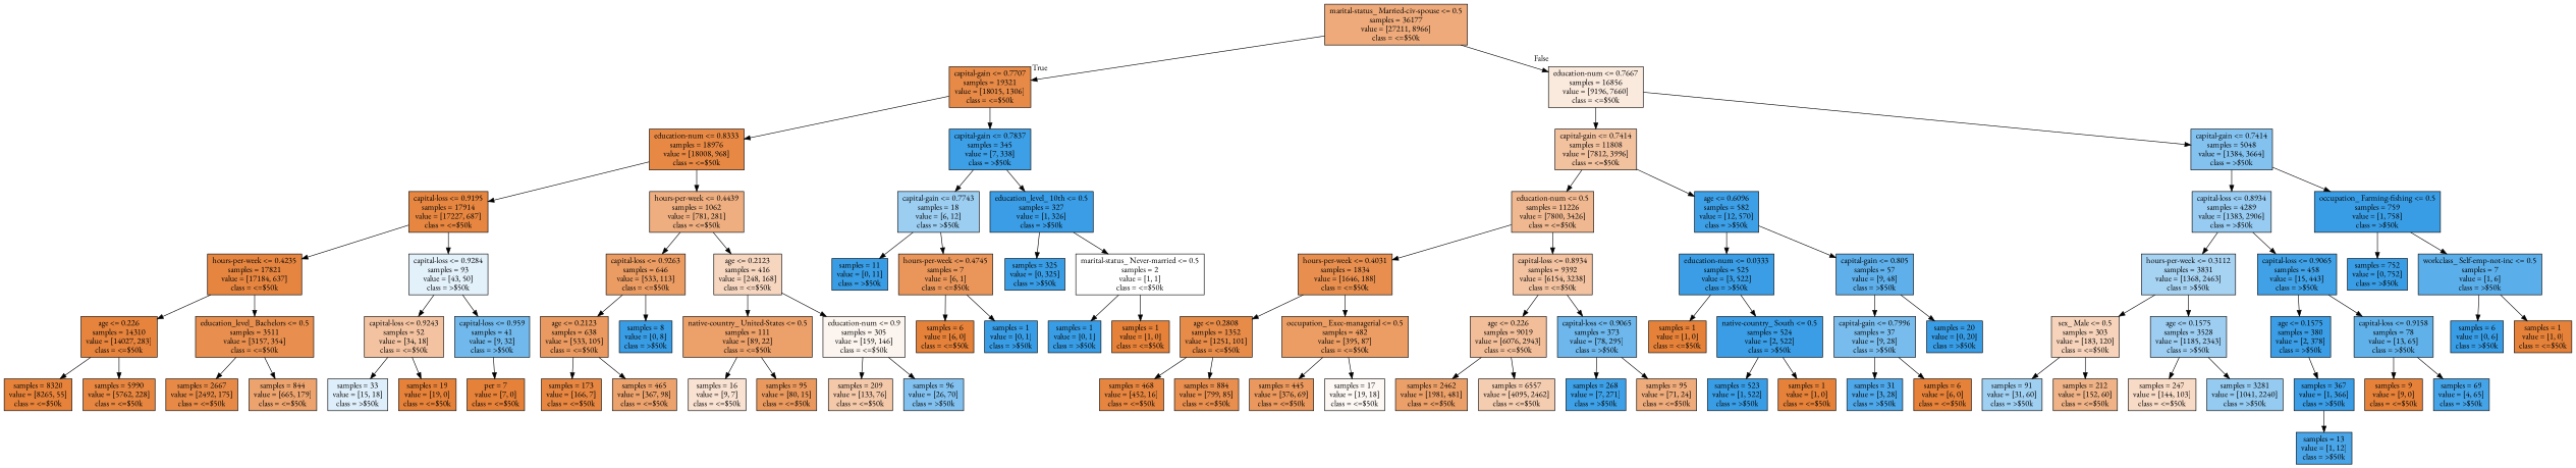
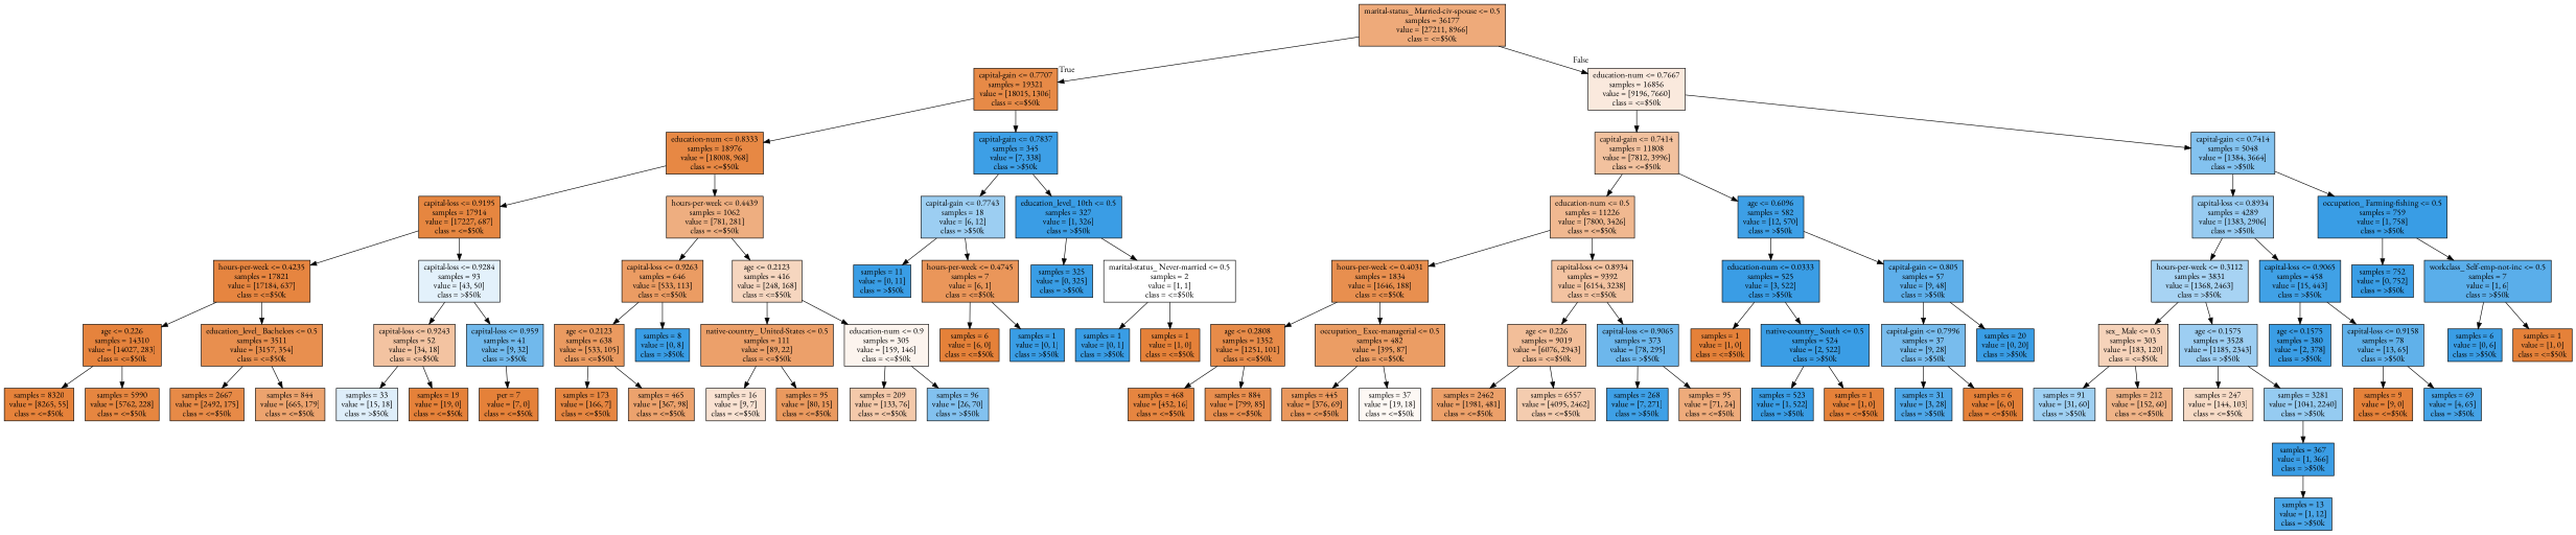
  digraph {
    fontname="EB Garamond"
    node [color=black fillcolor="#399de5ff" fontname="EB Garamond" shape=box style=filled]
    edge [fontname="EB Garamond"]
    n1 [fillcolor="#e58139ab" label="marital-status_ Married-civ-spouse <= 0.5\nsamples = 36177\nvalue = [27211, 8966]\nclass = <=$50k"]
    n2 [fillcolor="#e58139ed" label="capital-gain <= 0.7707\nsamples = 19321\nvalue = [18015, 1306]\nclass = <=$50k"]
    n3 [fillcolor="#e581392b" label="education-num <= 0.7667\nsamples = 16856\nvalue = [9196, 7660]\nclass = <=$50k"]
    n4 [fillcolor="#e58139f1" label="education-num <= 0.8333\nsamples = 18976\nvalue = [18008, 968]\nclass = <=$50k"]
    n5 [fillcolor="#399de5fa" label="capital-gain <= 0.7837\nsamples = 345\nvalue = [7, 338]\nclass = >$50k"]
    n6 [fillcolor="#e581397d" label="capital-gain <= 0.7414\nsamples = 11808\nvalue = [7812, 3996]\nclass = <=$50k"]
    n7 [fillcolor="#399de59f" label="capital-gain <= 0.7414\nsamples = 5048\nvalue = [1384, 3664]\nclass = >$50k"]
    n8 [fillcolor="#e58139f5" label="capital-loss <= 0.9195\nsamples = 17914\nvalue = [17227, 687]\nclass = <=$50k"]
    n9 [fillcolor="#e58139a3" label="hours-per-week <= 0.4439\nsamples = 1062\nvalue = [781, 281]\nclass = <=$50k"]
    n10 [fillcolor="#399de57f" label="capital-gain <= 0.7743\nsamples = 18\nvalue = [6, 12]\nclass = >$50k"]
    n11 [fillcolor="#399de5fe" label="education_level_ 10th <= 0.5\nsamples = 327\nvalue = [1, 326]\nclass = >$50k"]
    n12 [fillcolor="#e58139f6" label="hours-per-week <= 0.4235\nsamples = 17821\nvalue = [17184, 637]\nclass = <=$50k"]
    n13 [fillcolor="#399de524" label="capital-loss <= 0.9284\nsamples = 93\nvalue = [43, 50]\nclass = >$50k"]
    n14 [fillcolor="#e58139c9" label="capital-loss <= 0.9263\nsamples = 646\nvalue = [533, 113]\nclass = <=$50k"]
    n15 [fillcolor="#e5813952" label="age <= 0.2123\nsamples = 416\nvalue = [248, 168]\nclass = <=$50k"]
    n16 [fillcolor="#e58139fa" label="age <= 0.226\nsamples = 14310\nvalue = [14027, 283]\nclass = <=$50k"]
    n17 [fillcolor="#e58139e2" label="education_level_ Bachelors <= 0.5\nsamples = 3511\nvalue = [3157, 354]\nclass = <=$50k"]
    n18 [fillcolor="#e5813978" label="capital-loss <= 0.9243\nsamples = 52\nvalue = [34, 18]\nclass = <=$50k"]
    n19 [fillcolor="#399de5b7" label="capital-loss <= 0.959\nsamples = 41\nvalue = [9, 32]\nclass = >$50k"]
    n20 [fillcolor="#e58139fd" label="samples = 8320\nvalue = [8265, 55]\nclass = <=$50k"]
    n21 [fillcolor="#e58139f5" label="samples = 5990\nvalue = [5762, 228]\nclass = <=$50k"]
    n22 [fillcolor="#e58139ed" label="samples = 2667\nvalue = [2492, 175]\nclass = <=$50k"]
    n23 [fillcolor="#e58139ba" label="samples = 844\nvalue = [665, 179]\nclass = <=$50k"]
    n24 [fillcolor="#399de52a" label="samples = 33\nvalue = [15, 18]\nclass = >$50k"]
    n25 [fillcolor="#e58139ff" label="samples = 19\nvalue = [19, 0]\nclass = <=$50k"]
    n26 [fillcolor="#e58139ff" label="per = 7\nvalue = [7, 0]\nclass = <=$50k"]
    n27 [fillcolor="#e58139cd" label="age <= 0.2123\nsamples = 638\nvalue = [533, 105]\nclass = <=$50k"]
    n28 [label="samples = 8\nvalue = [0, 8]\nclass = >$50k"]
    n29 [fillcolor="#e58139c0" label="native-country_ United-States <= 0.5\nsamples = 111\nvalue = [89, 22]\nclass = <=$50k"]
    n30 [fillcolor="#e5813915" label="education-num <= 0.9\nsamples = 305\nvalue = [159, 146]\nclass = <=$50k"]
    n31 [fillcolor="#e58139f4" label="samples = 173\nvalue = [166, 7]\nclass = <=$50k"]
    n32 [fillcolor="#e58139bb" label="samples = 465\nvalue = [367, 98]\nclass = <=$50k"]
    n33 [fillcolor="#e5813939" label="samples = 16\nvalue = [9, 7]\nclass = <=$50k"]
    n34 [fillcolor="#e58139cf" label="samples = 95\nvalue = [80, 15]\nclass = <=$50k"]
    n35 [fillcolor="#e581396d" label="samples = 209\nvalue = [133, 76]\nclass = <=$50k"]
    n36 [fillcolor="#399de5a0" label="samples = 96\nvalue = [26, 70]\nclass = >$50k"]
    n37 [label="samples = 11\nvalue = [0, 11]\nclass = >$50k"]
    n38 [fillcolor="#e58139d4" label="hours-per-week <= 0.4745\nsamples = 7\nvalue = [6, 1]\nclass = <=$50k"]
    n39 [label="samples = 325\nvalue = [0, 325]\nclass = >$50k"]
    n40 [fillcolor="#e5813900" label="marital-status_ Never-married <= 0.5\nsamples = 2\nvalue = [1, 1]\nclass = <=$50k"]
    n41 [fillcolor="#e58139ff" label="samples = 6\nvalue = [6, 0]\nclass = <=$50k"]
    n42 [label="samples = 1\nvalue = [0, 1]\nclass = >$50k"]
    n43 [label="samples = 1\nvalue = [0, 1]\nclass = >$50k"]
    n44 [fillcolor="#e58139ff" label="samples = 1\nvalue = [1, 0]\nclass = <=$50k"]
    n45 [fillcolor="#e581398f" label="education-num <= 0.5\nsamples = 11226\nvalue = [7800, 3426]\nclass = <=$50k"]
    n46 [fillcolor="#399de5fa" label="age <= 0.6096\nsamples = 582\nvalue = [12, 570]\nclass = >$50k"]
    n47 [fillcolor="#399de586" label="capital-loss <= 0.8934\nsamples = 4289\nvalue = [1383, 2906]\nclass = >$50k"]
    n48 [label="occupation_ Farming-fishing <= 0.5\nsamples = 759\nvalue = [1, 758]\nclass = >$50k"]
    n49 [fillcolor="#e58139e2" label="hours-per-week <= 0.4031\nsamples = 1834\nvalue = [1646, 188]\nclass = <=$50k"]
    n50 [fillcolor="#e5813979" label="capital-loss <= 0.8934\nsamples = 9392\nvalue = [6154, 3238]\nclass = <=$50k"]
    n51 [fillcolor="#399de5fe" label="education-num <= 0.0333\nsamples = 525\nvalue = [3, 522]\nclass = >$50k"]
    n52 [fillcolor="#399de5cf" label="capital-gain <= 0.805\nsamples = 57\nvalue = [9, 48]\nclass = >$50k"]
    n53 [fillcolor="#e58139ea" label="age <= 0.2808\nsamples = 1352\nvalue = [1251, 101]\nclass = <=$50k"]
    n54 [fillcolor="#e58139c7" label="occupation_ Exec-managerial <= 0.5\nsamples = 482\nvalue = [395, 87]\nclass = <=$50k"]
    n55 [fillcolor="#e5813983" label="age <= 0.226\nsamples = 9019\nvalue = [6076, 2943]\nclass = <=$50k"]
    n56 [fillcolor="#399de5bc" label="capital-loss <= 0.9065\nsamples = 373\nvalue = [78, 295]\nclass = >$50k"]
    n57 [fillcolor="#e58139f6" label="samples = 468\nvalue = [452, 16]\nclass = <=$50k"]
    n58 [fillcolor="#e58139e4" label="samples = 884\nvalue = [799, 85]\nclass = <=$50k"]
    n59 [fillcolor="#e58139d0" label="samples = 445\nvalue = [376, 69]\nclass = <=$50k"]
-   n60 [fillcolor="#e581390d" label="samples = 17\nvalue = [19, 18]\nclass = <=$50k"]
+   n60 [fillcolor="#e581390d" label="samples = 37\nvalue = [19, 18]\nclass = <=$50k"]
    n61 [fillcolor="#e58139c1" label="samples = 2462\nvalue = [1981, 481]\nclass = <=$50k"]
    n62 [fillcolor="#e5813966" label="samples = 6557\nvalue = [4095, 2462]\nclass = <=$50k"]
    n63 [fillcolor="#399de5f8" label="samples = 268\nvalue = [7, 271]\nclass = >$50k"]
    n64 [fillcolor="#e58139a9" label="samples = 95\nvalue = [71, 24]\nclass = <=$50k"]
    n65 [fillcolor="#e58139ff" label="samples = 1\nvalue = [1, 0]\nclass = <=$50k"]
    n66 [fillcolor="#399de5fe" label="native-country_ South <= 0.5\nsamples = 524\nvalue = [2, 522]\nclass = >$50k"]
    n67 [fillcolor="#399de5ad" label="capital-gain <= 0.7996\nsamples = 37\nvalue = [9, 28]\nclass = >$50k"]
    n68 [label="samples = 20\nvalue = [0, 20]\nclass = >$50k"]
    n69 [label="samples = 523\nvalue = [1, 522]\nclass = >$50k"]
    n70 [fillcolor="#e58139ff" label="samples = 1\nvalue = [1, 0]\nclass = <=$50k"]
    n71 [fillcolor="#399de5e4" label="samples = 31\nvalue = [3, 28]\nclass = >$50k"]
    n72 [fillcolor="#e58139ff" label="samples = 6\nvalue = [6, 0]\nclass = <=$50k"]
    n73 [fillcolor="#399de571" label="hours-per-week <= 0.3112\nsamples = 3831\nvalue = [1368, 2463]\nclass = >$50k"]
    n74 [fillcolor="#399de5f6" label="capital-loss <= 0.9065\nsamples = 458\nvalue = [15, 443]\nclass = >$50k"]
    n75 [label="samples = 752\nvalue = [0, 752]\nclass = >$50k"]
    n76 [fillcolor="#399de5d4" label="workclass_ Self-emp-not-inc <= 0.5\nsamples = 7\nvalue = [1, 6]\nclass = >$50k"]
    n77 [fillcolor="#e5813958" label="sex_ Male <= 0.5\nsamples = 303\nvalue = [183, 120]\nclass = <=$50k"]
    n78 [fillcolor="#399de57e" label="age <= 0.1575\nsamples = 3528\nvalue = [1185, 2343]\nclass = >$50k"]
    n79 [fillcolor="#399de5fe" label="age <= 0.1575\nsamples = 380\nvalue = [2, 378]\nclass = >$50k"]
    n80 [fillcolor="#399de5cc" label="capital-loss <= 0.9158\nsamples = 78\nvalue = [13, 65]\nclass = >$50k"]
    n81 [fillcolor="#399de57b" label="samples = 91\nvalue = [31, 60]\nclass = >$50k"]
    n82 [fillcolor="#e581399a" label="samples = 212\nvalue = [152, 60]\nclass = <=$50k"]
    n83 [fillcolor="#e5813949" label="samples = 247\nvalue = [144, 103]\nclass = <=$50k"]
    n84 [fillcolor="#399de588" label="samples = 3281\nvalue = [1041, 2240]\nclass = >$50k"]
    n85 [fillcolor="#399de5fe" label="samples = 367\nvalue = [1, 366]\nclass = >$50k"]
    n86 [fillcolor="#e58139ff" label="samples = 9\nvalue = [9, 0]\nclass = <=$50k"]
    n87 [fillcolor="#399de5ef" label="samples = 69\nvalue = [4, 65]\nclass = >$50k"]
    n88 [fillcolor="#399de5ea" label="samples = 13\nvalue = [1, 12]\nclass = >$50k"]
    n89 [label="samples = 6\nvalue = [0, 6]\nclass = >$50k"]
    n90 [fillcolor="#e58139ff" label="samples = 1\nvalue = [1, 0]\nclass = <=$50k"]
    n1 -> n2 [headlabel=True labelangle=45 labeldistance=2.5]
    n1 -> n3 [headlabel=False labelangle=-45 labeldistance=2.5]
    n2 -> n4
    n2 -> n5
    n3 -> n6
    n3 -> n7
    n4 -> n8
    n4 -> n9
    n5 -> n10
    n5 -> n11
    n6 -> n45
    n6 -> n46
    n7 -> n47
    n7 -> n48
    n8 -> n12
    n8 -> n13
    n9 -> n14
    n9 -> n15
    n10 -> n37
    n10 -> n38
    n11 -> n39
    n11 -> n40
    n12 -> n16
    n12 -> n17
    n13 -> n18
    n13 -> n19
    n14 -> n27
    n14 -> n28
    n15 -> n29
    n15 -> n30
    n16 -> n20
    n16 -> n21
    n17 -> n22
    n17 -> n23
    n18 -> n24
    n18 -> n25
    n19 -> n26
    n27 -> n31
    n27 -> n32
    n29 -> n33
    n29 -> n34
    n30 -> n35
    n30 -> n36
    n38 -> n41
    n38 -> n42
    n40 -> n43
    n40 -> n44
    n45 -> n49
    n45 -> n50
    n46 -> n51
    n46 -> n52
    n47 -> n73
    n47 -> n74
    n48 -> n75
    n48 -> n76
    n49 -> n53
    n49 -> n54
    n50 -> n55
    n50 -> n56
    n51 -> n65
    n51 -> n66
    n52 -> n67
    n52 -> n68
    n53 -> n57
    n53 -> n58
    n54 -> n59
    n54 -> n60
    n55 -> n61
    n55 -> n62
    n56 -> n63
    n56 -> n64
    n66 -> n69
    n66 -> n70
    n67 -> n71
    n67 -> n72
    n73 -> n77
    n73 -> n78
    n74 -> n79
    n74 -> n80
    n76 -> n89
    n76 -> n90
    n77 -> n81
    n77 -> n82
    n78 -> n83
    n78 -> n84
-   n79 -> n85
+   n84 -> n85
    n80 -> n86
    n80 -> n87
    n85 -> n88
  }
